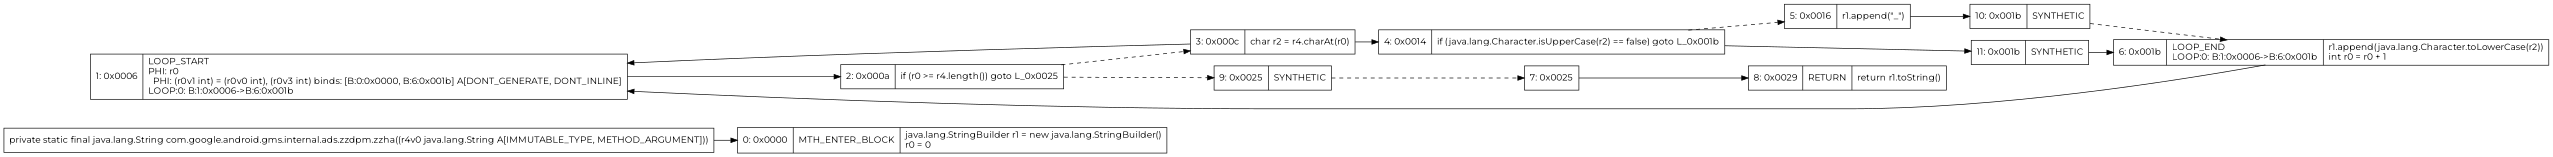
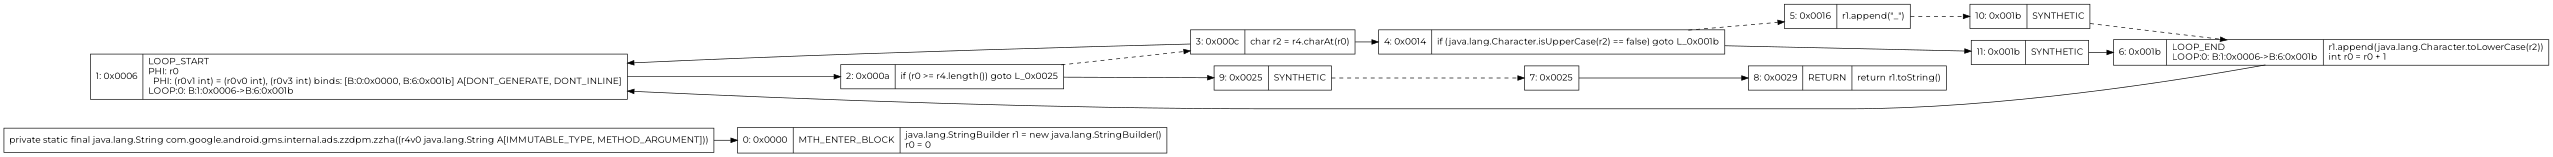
  digraph {
    fontname=Montserrat
    rankdir=LR
    node [fontname=Montserrat shape=record]
    edge [fontname=Montserrat]
    n1 [label="{0\:\ 0x0000|MTH_ENTER_BLOCK\l|java.lang.StringBuilder r1 = new java.lang.StringBuilder()\lr0 = 0\l}"]
    n2 [label="{1\:\ 0x0006|LOOP_START\lPHI: r0 \l  PHI: (r0v1 int) = (r0v0 int), (r0v3 int) binds: [B:0:0x0000, B:6:0x001b] A[DONT_GENERATE, DONT_INLINE]\lLOOP:0: B:1:0x0006\-\>B:6:0x001b\l}"]
    n3 [label="{2\:\ 0x000a|if (r0 \>= r4.length()) goto L_0x0025\l}"]
    n4 [label="{3\:\ 0x000c|char r2 = r4.charAt(r0)\l}"]
    n5 [label="{9\:\ 0x0025|SYNTHETIC\l}"]
    n6 [label="{4\:\ 0x0014|if (java.lang.Character.isUpperCase(r2) == false) goto L_0x001b\l}"]
    n7 [label="{7\:\ 0x0025}"]
    n8 [label="{5\:\ 0x0016|r1.append(\"_\")\l}"]
    n9 [label="{11\:\ 0x001b|SYNTHETIC\l}"]
    n10 [label="{10\:\ 0x001b|SYNTHETIC\l}"]
    n11 [label="{6\:\ 0x001b|LOOP_END\lLOOP:0: B:1:0x0006\-\>B:6:0x001b\l|r1.append(java.lang.Character.toLowerCase(r2))\lint r0 = r0 + 1\l}"]
    n12 [label="{8\:\ 0x0029|RETURN\l|return r1.toString()\l}"]
    n13 [label="{private static final java.lang.String com.google.android.gms.internal.ads.zzdpm.zzha((r4v0 java.lang.String A[IMMUTABLE_TYPE, METHOD_ARGUMENT])) }"]
    n2 -> n3
    n3 -> n4 [style=dashed]
-   n3 -> n5 [style=dashed]
+   n3 -> n5
    n4 -> n2
    n4 -> n6
    n5 -> n7 [style=dashed]
    n6 -> n8 [style=dashed]
    n6 -> n9
    n7 -> n12
-   n8 -> n10
+   n8 -> n10 [style=dashed]
    n9 -> n11
    n10 -> n11 [style=dashed]
    n11 -> n2
    n13 -> n1
  }
